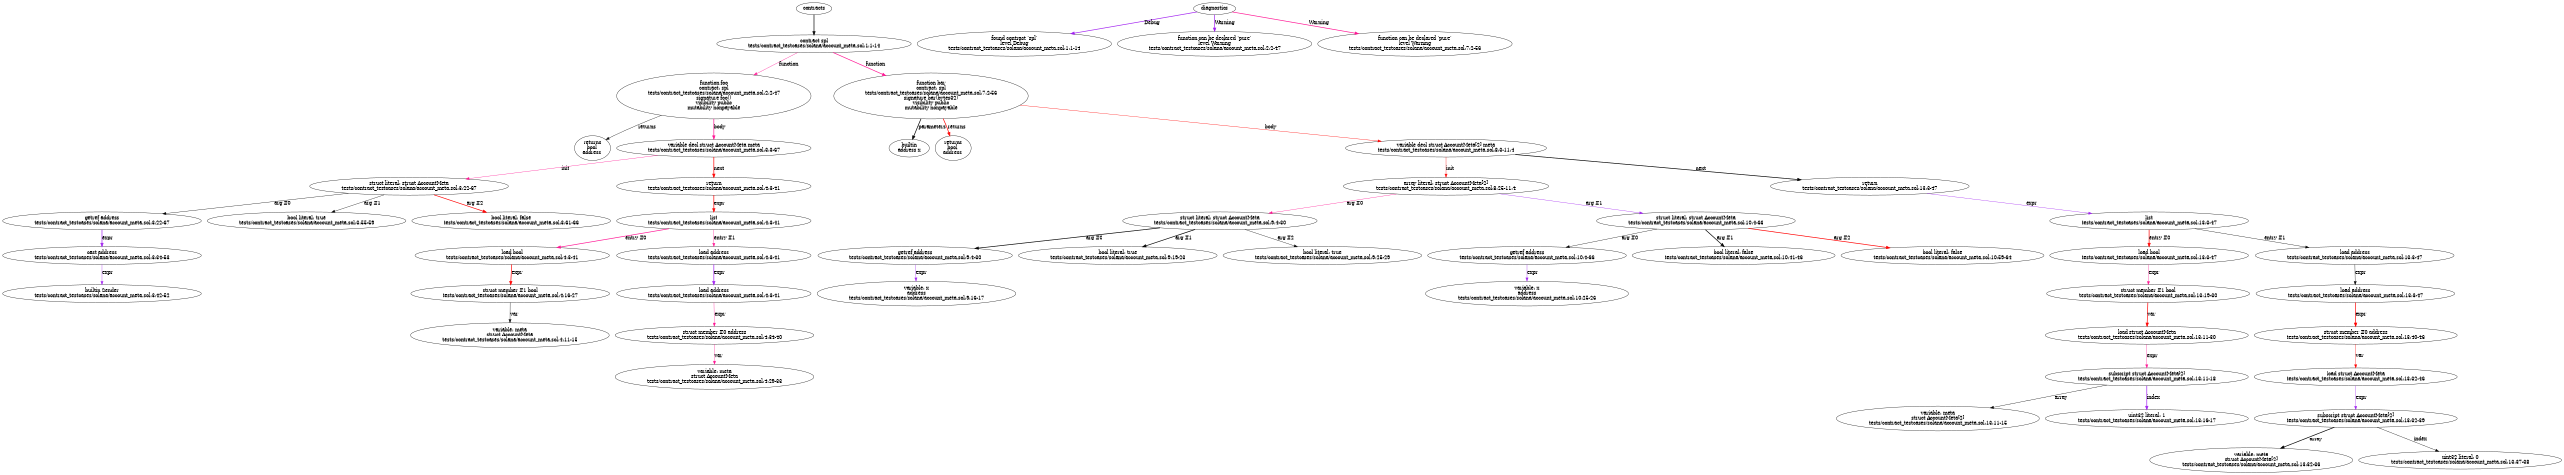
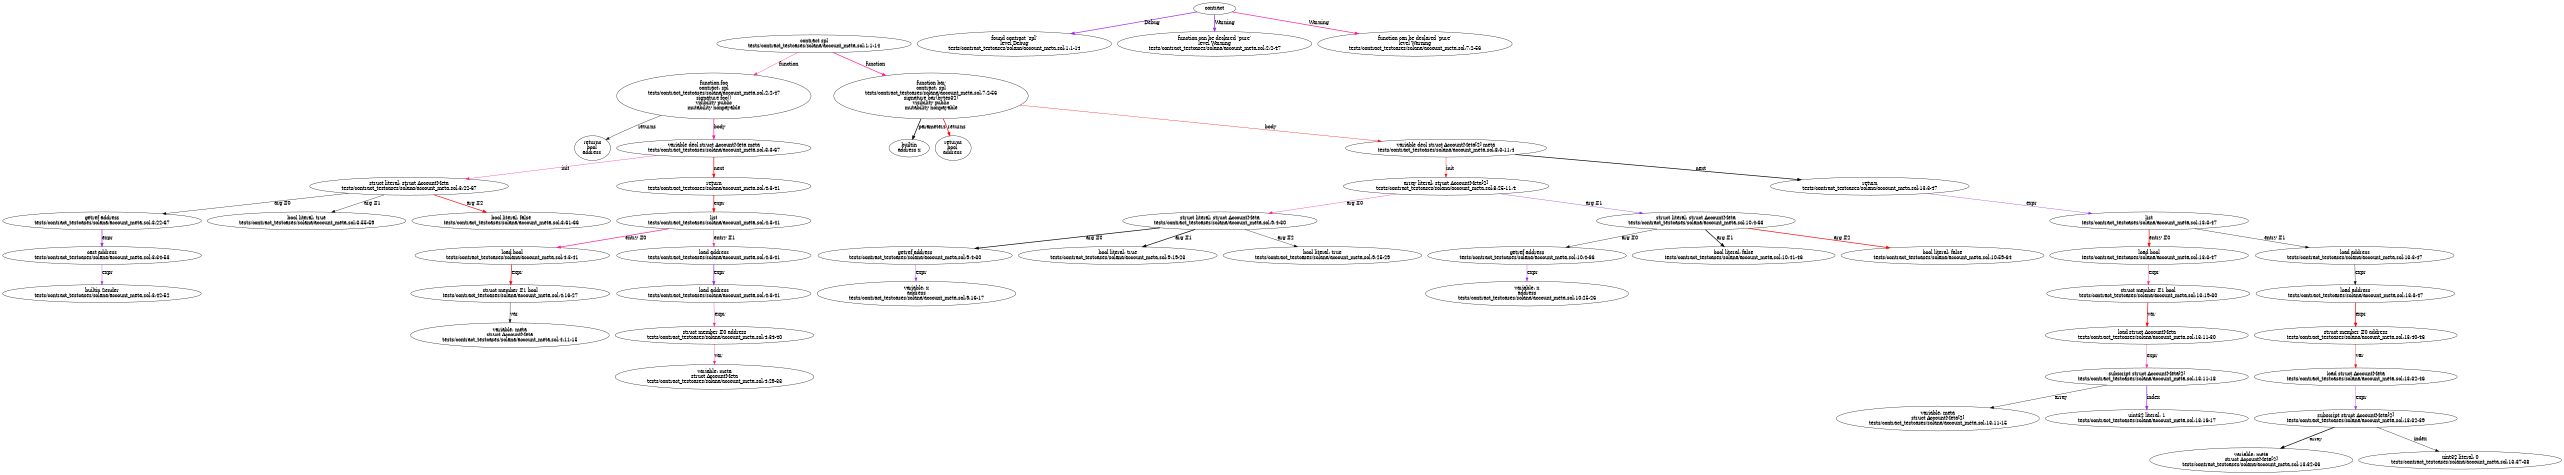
  strict digraph {
    edge [color=black style=solid]
    n1 [label="contract spl\ntests/contract_testcases/solana/account_meta.sol:1:1-14"]
    n2 [label="function foo\ncontract: spl\ntests/contract_testcases/solana/account_meta.sol:2:2-47\nsignature foo()\nvisibility public\nmutability nonpayable"]
    n3 [label="function bar\ncontract: spl\ntests/contract_testcases/solana/account_meta.sol:7:2-56\nsignature bar(bytes32)\nvisibility public\nmutability nonpayable"]
    n4 [label="returns\nbool \naddress "]
    n5 [label="variable decl struct AccountMeta meta\ntests/contract_testcases/solana/account_meta.sol:3:3-67"]
    n6 [label="builtin\naddress x"]
    n7 [label="returns\nbool \naddress "]
    n8 [label="variable decl struct AccountMeta[2] meta\ntests/contract_testcases/solana/account_meta.sol:8:3-11:4"]
    n9 [label="struct literal: struct AccountMeta\ntests/contract_testcases/solana/account_meta.sol:3:22-67"]
    n10 [label="return\ntests/contract_testcases/solana/account_meta.sol:4:3-41"]
    n11 [label="getref address\ntests/contract_testcases/solana/account_meta.sol:3:22-67"]
    n12 [label="bool literal: true\ntests/contract_testcases/solana/account_meta.sol:3:55-59"]
    n13 [label="bool literal: false\ntests/contract_testcases/solana/account_meta.sol:3:61-66"]
    n14 [label="list\ntests/contract_testcases/solana/account_meta.sol:4:3-41"]
    n15 [label="cast address\ntests/contract_testcases/solana/account_meta.sol:3:34-53"]
    n16 [label="builtin Sender\ntests/contract_testcases/solana/account_meta.sol:3:42-52"]
    n17 [label="load bool\ntests/contract_testcases/solana/account_meta.sol:4:3-41"]
    n18 [label="load address\ntests/contract_testcases/solana/account_meta.sol:4:3-41"]
    n19 [label="struct member #1 bool\ntests/contract_testcases/solana/account_meta.sol:4:16-27"]
    n20 [label="load address\ntests/contract_testcases/solana/account_meta.sol:4:3-41"]
    n21 [label="variable: meta\nstruct AccountMeta\ntests/contract_testcases/solana/account_meta.sol:4:11-15"]
    n22 [label="struct member #0 address\ntests/contract_testcases/solana/account_meta.sol:4:34-40"]
    n23 [label="variable: meta\nstruct AccountMeta\ntests/contract_testcases/solana/account_meta.sol:4:29-33"]
    n24 [label="array literal: struct AccountMeta[2]\ntests/contract_testcases/solana/account_meta.sol:8:25-11:4"]
    n25 [label="return\ntests/contract_testcases/solana/account_meta.sol:13:3-47"]
    n26 [label="struct literal: struct AccountMeta\ntests/contract_testcases/solana/account_meta.sol:9:4-30"]
    n27 [label="struct literal: struct AccountMeta\ntests/contract_testcases/solana/account_meta.sol:10:4-66"]
    n28 [label="list\ntests/contract_testcases/solana/account_meta.sol:13:3-47"]
    n29 [label="getref address\ntests/contract_testcases/solana/account_meta.sol:9:4-30"]
    n30 [label="bool literal: true\ntests/contract_testcases/solana/account_meta.sol:9:19-23"]
    n31 [label="bool literal: true\ntests/contract_testcases/solana/account_meta.sol:9:25-29"]
    n32 [label="getref address\ntests/contract_testcases/solana/account_meta.sol:10:4-66"]
    n33 [label="bool literal: false\ntests/contract_testcases/solana/account_meta.sol:10:41-46"]
    n34 [label="bool literal: false\ntests/contract_testcases/solana/account_meta.sol:10:59-64"]
    n35 [label="variable: x\naddress\ntests/contract_testcases/solana/account_meta.sol:9:16-17"]
    n36 [label="variable: x\naddress\ntests/contract_testcases/solana/account_meta.sol:10:25-26"]
    n37 [label="load bool\ntests/contract_testcases/solana/account_meta.sol:13:3-47"]
    n38 [label="load address\ntests/contract_testcases/solana/account_meta.sol:13:3-47"]
    n39 [label="struct member #1 bool\ntests/contract_testcases/solana/account_meta.sol:13:19-30"]
    n40 [label="load address\ntests/contract_testcases/solana/account_meta.sol:13:3-47"]
    n41 [label="load struct AccountMeta\ntests/contract_testcases/solana/account_meta.sol:13:11-30"]
    n42 [label="subscript struct AccountMeta[2]\ntests/contract_testcases/solana/account_meta.sol:13:11-18"]
    n43 [label="variable: meta\nstruct AccountMeta[2]\ntests/contract_testcases/solana/account_meta.sol:13:11-15"]
    n44 [label="uint32 literal: 1\ntests/contract_testcases/solana/account_meta.sol:13:16-17"]
    n45 [label="struct member #0 address\ntests/contract_testcases/solana/account_meta.sol:13:40-46"]
    n46 [label="load struct AccountMeta\ntests/contract_testcases/solana/account_meta.sol:13:32-46"]
    n47 [label="subscript struct AccountMeta[2]\ntests/contract_testcases/solana/account_meta.sol:13:32-39"]
    n48 [label="variable: meta\nstruct AccountMeta[2]\ntests/contract_testcases/solana/account_meta.sol:13:32-36"]
    n49 [label="uint32 literal: 0\ntests/contract_testcases/solana/account_meta.sol:13:37-38"]
    n50 [label="found contract ‘spl’\nlevel Debug\ntests/contract_testcases/solana/account_meta.sol:1:1-14"]
    n51 [label="function can be declared ‘pure’\nlevel Warning\ntests/contract_testcases/solana/account_meta.sol:2:2-47"]
    n52 [label="function can be declared ‘pure’\nlevel Warning\ntests/contract_testcases/solana/account_meta.sol:7:2-56"]
-   contracts
-   diagnostics
+   diagnostics [label=contract]
    n1 -> n2 [color=deeppink label=function]
    n1 -> n3 [color=deeppink label=function style=bold]
    n2 -> n4 [label=returns]
    n2 -> n5 [color=deeppink label=body style=bold]
    n3 -> n6 [label=parameters style=bold]
    n3 -> n7 [color=red label=returns style=bold]
    n3 -> n8 [color=red label=body]
    n5 -> n9 [color=deeppink label=init]
    n5 -> n10 [color=red label=next style=bold]
    n8 -> n24 [color=red label=init]
    n8 -> n25 [label=next style=bold]
    n9 -> n11 [label="arg #0"]
    n9 -> n12 [label="arg #1"]
    n9 -> n13 [color=red label="arg #2" style=bold]
    n10 -> n14 [color=red label=expr style=bold]
    n11 -> n15 [color=purple label=expr style=bold]
    n14 -> n17 [color=deeppink label="entry #0" style=bold]
    n14 -> n18 [color=deeppink label="entry #1"]
    n15 -> n16 [color=purple label=expr]
    n17 -> n19 [color=red label=expr style=bold]
    n18 -> n20 [color=purple label=expr style=bold]
    n19 -> n21 [label=var]
    n20 -> n22 [color=deeppink label=expr]
    n22 -> n23 [color=deeppink label=var]
    n24 -> n26 [color=deeppink label="arg #0"]
    n24 -> n27 [color=purple label="arg #1"]
    n25 -> n28 [color=purple label=expr]
    n26 -> n29 [label="arg #0" style=bold]
    n26 -> n30 [label="arg #1" style=bold]
    n26 -> n31 [label="arg #2"]
    n27 -> n32 [label="arg #0"]
    n27 -> n33 [label="arg #1" style=bold]
    n27 -> n34 [color=red label="arg #2" style=bold]
    n28 -> n37 [color=red label="entry #0" style=bold]
    n28 -> n38 [label="entry #1"]
    n29 -> n35 [color=purple label=expr]
    n32 -> n36 [color=purple label=expr]
    n37 -> n39 [color=deeppink label=expr]
    n38 -> n40 [label=expr]
    n39 -> n41 [color=red label=var style=bold]
    n40 -> n45 [color=red label=expr style=bold]
    n41 -> n42 [color=deeppink label=expr]
    n42 -> n43 [label=array]
    n42 -> n44 [color=purple label=index style=bold]
    n45 -> n46 [color=red label=var]
    n46 -> n47 [color=purple label=expr]
    n47 -> n48 [label=array style=bold]
    n47 -> n49 [label=index]
-   contracts -> n1 [style=bold]
    diagnostics -> n50 [color=purple label=Debug style=bold]
    diagnostics -> n51 [color=purple label=Warning style=bold]
    diagnostics -> n52 [color=deeppink label=Warning style=bold]
  }
